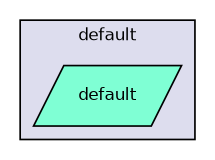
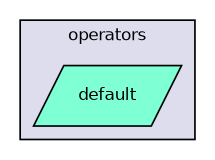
  digraph {
    compound=true
    n1 [fillcolor=aquamarine fontname=Helvetica fontsize=10 label=default pencolor=black shape=parallelogram style=filled]
    subgraph cluster_1 {
      bgcolor="#ddddee"
      fontname=Helvetica
      fontsize=10
-     label=default
+     label=operators
      pencolor=black
      n1
    }
  }
